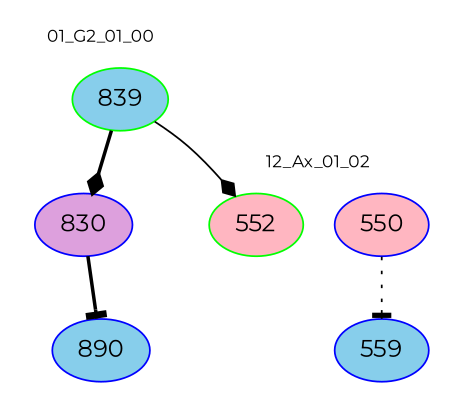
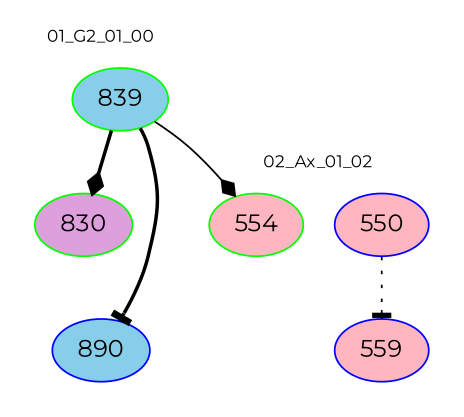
  digraph {
    fontname=Montserrat
    node [color=blue fillcolor=skyblue fontname=Montserrat style=filled]
    edge [arrowhead=tee color=black fontname=Montserrat style=bold]
    n1 [fillcolor=lightpink label=550]
-   n2 [label=559]
-   n3 [color=green fillcolor=lightpink label=552]
+   n2 [fillcolor=lightpink label=559]
+   n3 [color=green fillcolor=lightpink label=554]
    n4 [color=green label=839]
-   n5 [fillcolor=plum label=830]
+   n5 [color=green fillcolor=plum label=830]
    n6 [label=890]
    subgraph cluster_1 {
      color=white
      fontsize=10
-     label="12_Ax_01_02"
+     label="02_Ax_01_02"
      n1
      n2
      n3
    }
    subgraph cluster_2 {
      color=white
      fontsize=10
      label="01_G2_01_00"
      n4
      n5
      n6
    }
    n1 -> n2 [style=dotted]
    n4 -> n3 [arrowhead=diamond style=solid]
    n4 -> n5 [arrowhead=diamond]
-   n5 -> n6
+   n4 -> n6
  }
